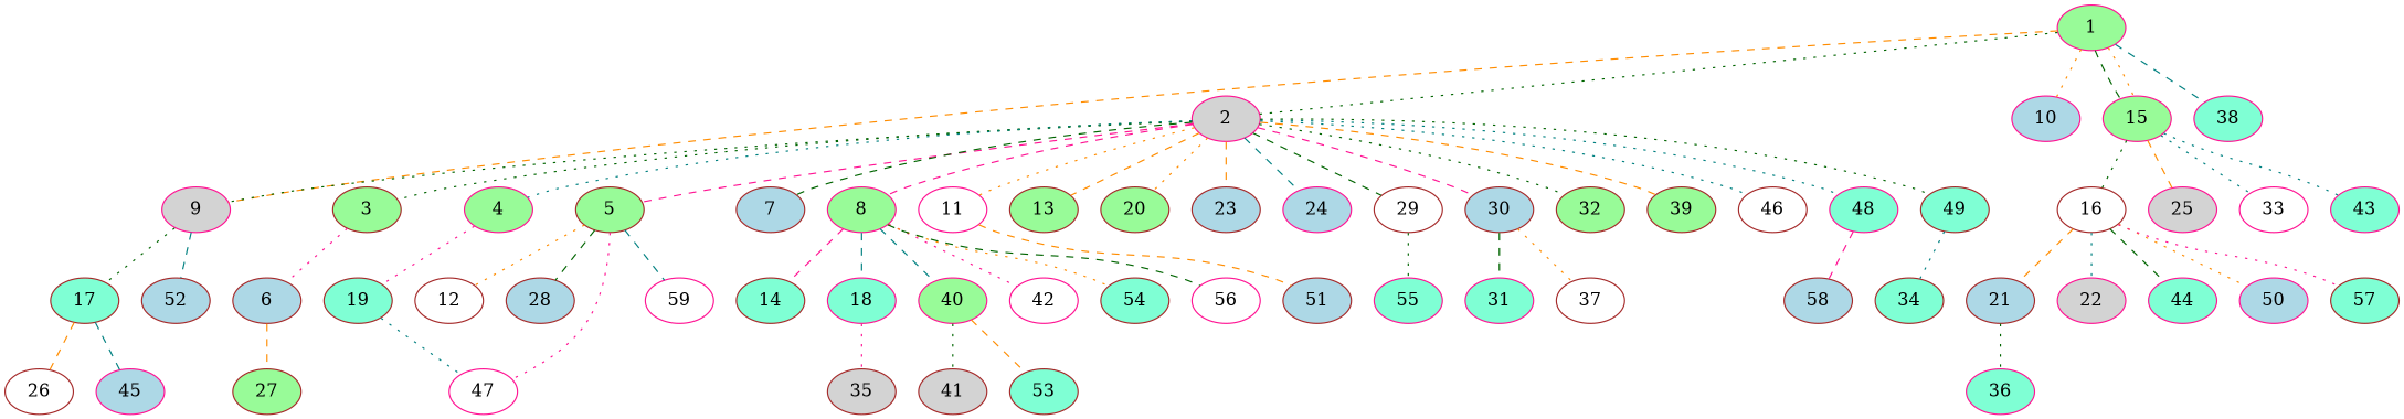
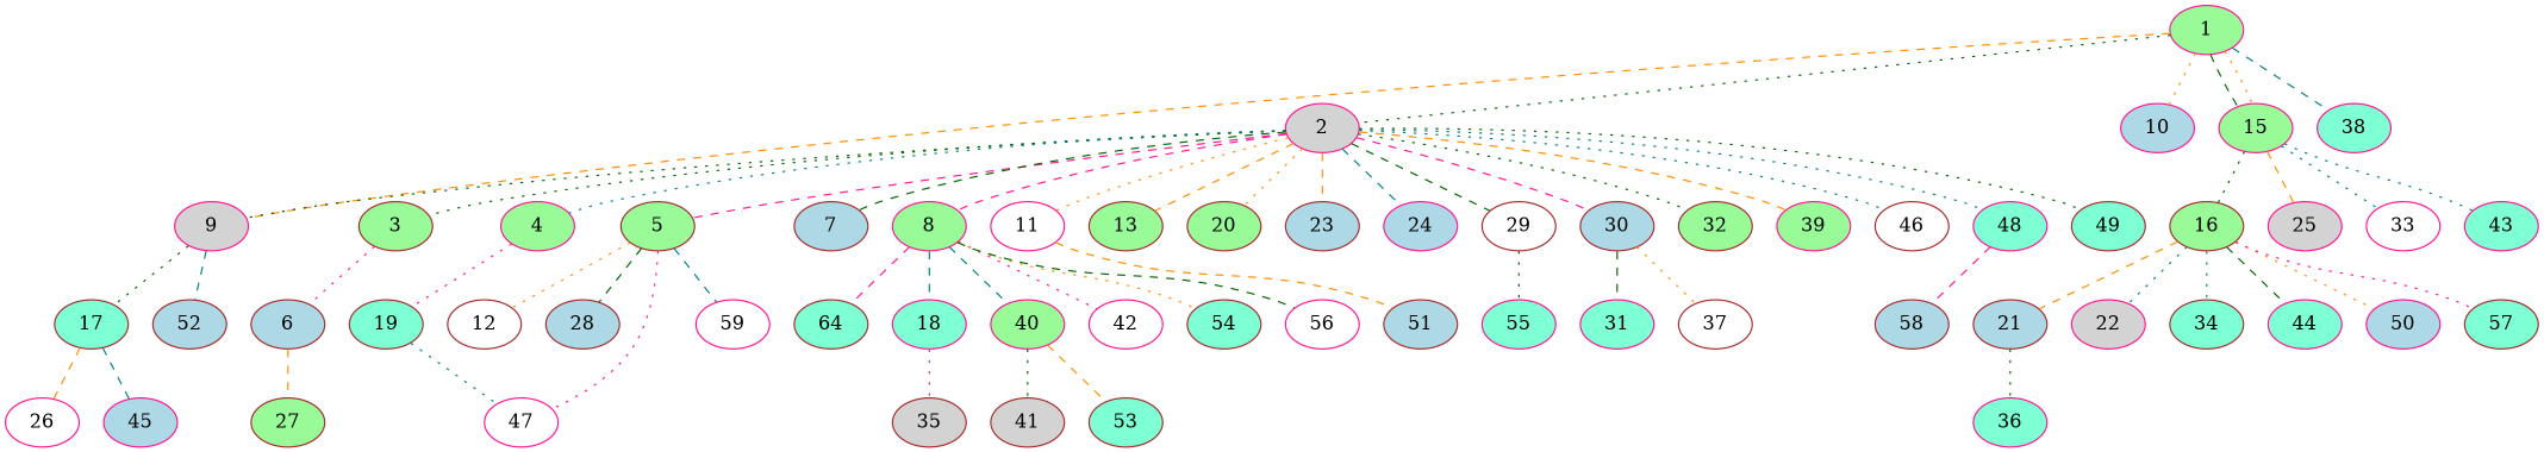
  graph {
    node [color=brown fillcolor=aquamarine style=filled]
    edge [color=darkorange style=dotted]
    1 [color=deeppink fillcolor=palegreen]
    2 [color=deeppink fillcolor=lightgrey]
    9 [color=deeppink fillcolor=lightgrey]
    10 [color=deeppink fillcolor=lightblue]
    15 [color=deeppink fillcolor=palegreen]
    38 [color=deeppink]
    3 [fillcolor=palegreen]
    4 [color=deeppink fillcolor=palegreen]
    5 [fillcolor=palegreen]
    7 [fillcolor=lightblue]
    8 [color=deeppink fillcolor=palegreen]
    11 [color=deeppink fillcolor=white]
    13 [fillcolor=palegreen]
    20 [fillcolor=palegreen]
    23 [fillcolor=lightblue]
    24 [color=deeppink fillcolor=lightblue]
    29 [fillcolor=white]
    30 [fillcolor=lightblue]
    32 [fillcolor=palegreen]
-   39 [fillcolor=palegreen]
+   39 [color=deeppink fillcolor=palegreen]
    46 [fillcolor=white]
    48 [color=deeppink]
    49
    17
    52 [fillcolor=lightblue]
-   16 [fillcolor=white]
+   16 [fillcolor=palegreen]
    25 [color=deeppink fillcolor=lightgrey]
    33 [color=deeppink fillcolor=white]
    43 [color=deeppink]
    6 [fillcolor=lightblue]
    19
    12 [fillcolor=white]
    28 [fillcolor=lightblue]
    47 [color=deeppink fillcolor=white]
    59 [color=deeppink fillcolor=white]
-   14
+   14 [label=64]
    18 [color=deeppink]
    40 [color=deeppink fillcolor=palegreen]
    42 [color=deeppink fillcolor=white]
    54
    56 [color=deeppink fillcolor=white]
    51 [fillcolor=lightblue]
    55 [color=deeppink]
    31 [color=deeppink]
    37 [fillcolor=white]
    58 [fillcolor=lightblue]
    27 [fillcolor=palegreen]
    35 [fillcolor=lightgrey]
    41 [fillcolor=lightgrey]
    53
-   26 [fillcolor=white]
+   26 [color=deeppink fillcolor=white]
    45 [color=deeppink fillcolor=lightblue]
    21 [fillcolor=lightblue]
    22 [color=deeppink fillcolor=lightgrey]
    34
    44 [color=deeppink]
    50 [color=deeppink fillcolor=lightblue]
    57
    36 [color=deeppink]
    1 -- 2 [color=darkgreen]
    1 -- 9 [style=dashed]
    1 -- 10
    1 -- 15 [color=darkgreen style=dashed]
    1 -- 15
    1 -- 38 [color=teal style=dashed]
    2 -- 9 [color=darkgreen]
    2 -- 3 [color=darkgreen]
    2 -- 4 [color=teal]
    2 -- 5 [color=deeppink style=dashed]
    2 -- 7 [color=darkgreen style=dashed]
    2 -- 8 [color=deeppink style=dashed]
    2 -- 11
    2 -- 13 [style=dashed]
    2 -- 20
    2 -- 23 [style=dashed]
    2 -- 24 [color=teal style=dashed]
    2 -- 29 [color=darkgreen style=dashed]
    2 -- 30 [color=deeppink style=dashed]
    2 -- 32 [color=darkgreen]
    2 -- 39 [style=dashed]
    2 -- 46 [color=teal]
    2 -- 48 [color=teal]
    2 -- 49 [color=darkgreen]
    9 -- 17 [color=darkgreen]
    9 -- 52 [color=teal style=dashed]
    15 -- 16 [color=darkgreen]
    15 -- 25 [style=dashed]
    15 -- 33 [color=teal]
    15 -- 43 [color=teal]
    3 -- 6 [color=deeppink]
    4 -- 19 [color=deeppink]
    5 -- 12
    5 -- 28 [color=darkgreen style=dashed]
    5 -- 47 [color=deeppink]
    5 -- 59 [color=teal style=dashed]
    8 -- 14 [color=deeppink style=dashed]
    8 -- 18 [color=teal style=dashed]
    8 -- 40 [color=teal style=dashed]
    8 -- 42 [color=deeppink]
    8 -- 54
    8 -- 56 [color=darkgreen style=dashed]
    11 -- 51 [style=dashed]
    29 -- 55 [color=darkgreen]
    30 -- 31 [color=darkgreen style=dashed]
    30 -- 37
    48 -- 58 [color=deeppink style=dashed]
    17 -- 26 [style=dashed]
    17 -- 45 [color=teal style=dashed]
    16 -- 21 [style=dashed]
    16 -- 22 [color=teal]
-   49 -- 34 [color=teal]
+   16 -- 34 [color=teal]
    16 -- 44 [color=darkgreen style=dashed]
    16 -- 50
    16 -- 57 [color=deeppink]
    6 -- 27 [style=dashed]
    19 -- 47 [color=teal]
    18 -- 35 [color=deeppink]
    40 -- 41 [color=darkgreen]
    40 -- 53 [style=dashed]
    21 -- 36 [color=darkgreen]
  }
